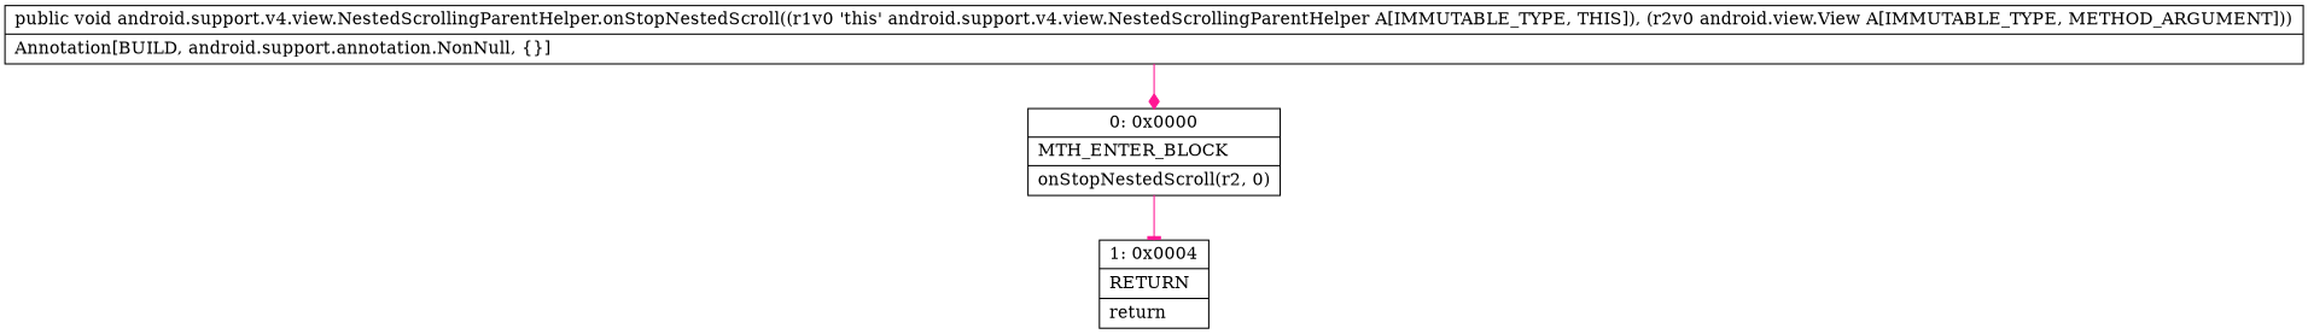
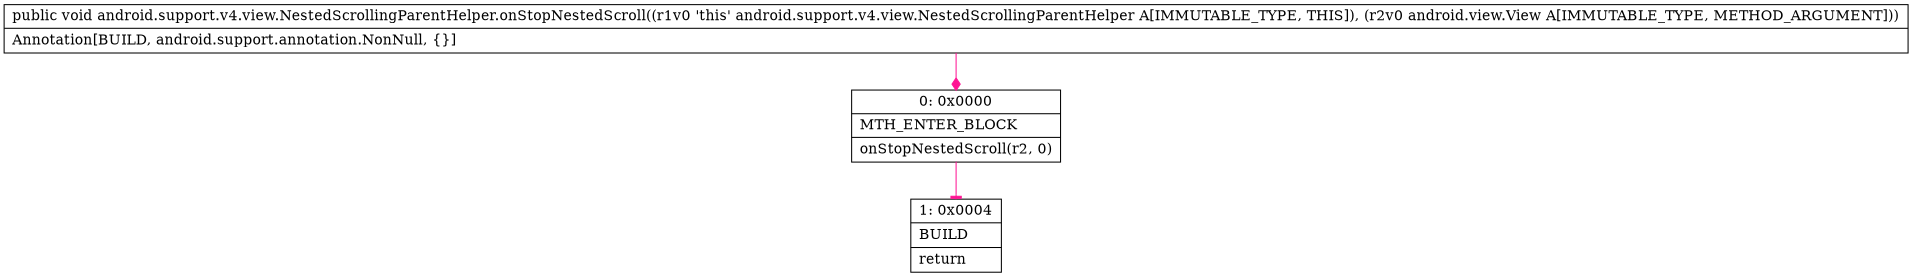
  digraph {
    node [shape=record]
    edge [color=deeppink]
    n1 [label="{0\:\ 0x0000|MTH_ENTER_BLOCK\l|onStopNestedScroll(r2, 0)\l}"]
-   n2 [label="{1\:\ 0x0004|RETURN\l|return\l}"]
+   n2 [label="{1\:\ 0x0004|BUILD\l|return\l}"]
    n3 [label="{public void android.support.v4.view.NestedScrollingParentHelper.onStopNestedScroll((r1v0 'this' android.support.v4.view.NestedScrollingParentHelper A[IMMUTABLE_TYPE, THIS]), (r2v0 android.view.View A[IMMUTABLE_TYPE, METHOD_ARGUMENT]))  | Annotation[BUILD, android.support.annotation.NonNull, \{\}]\l}"]
    n1 -> n2 [arrowhead=tee]
    n3 -> n1 [arrowhead=diamond]
  }
